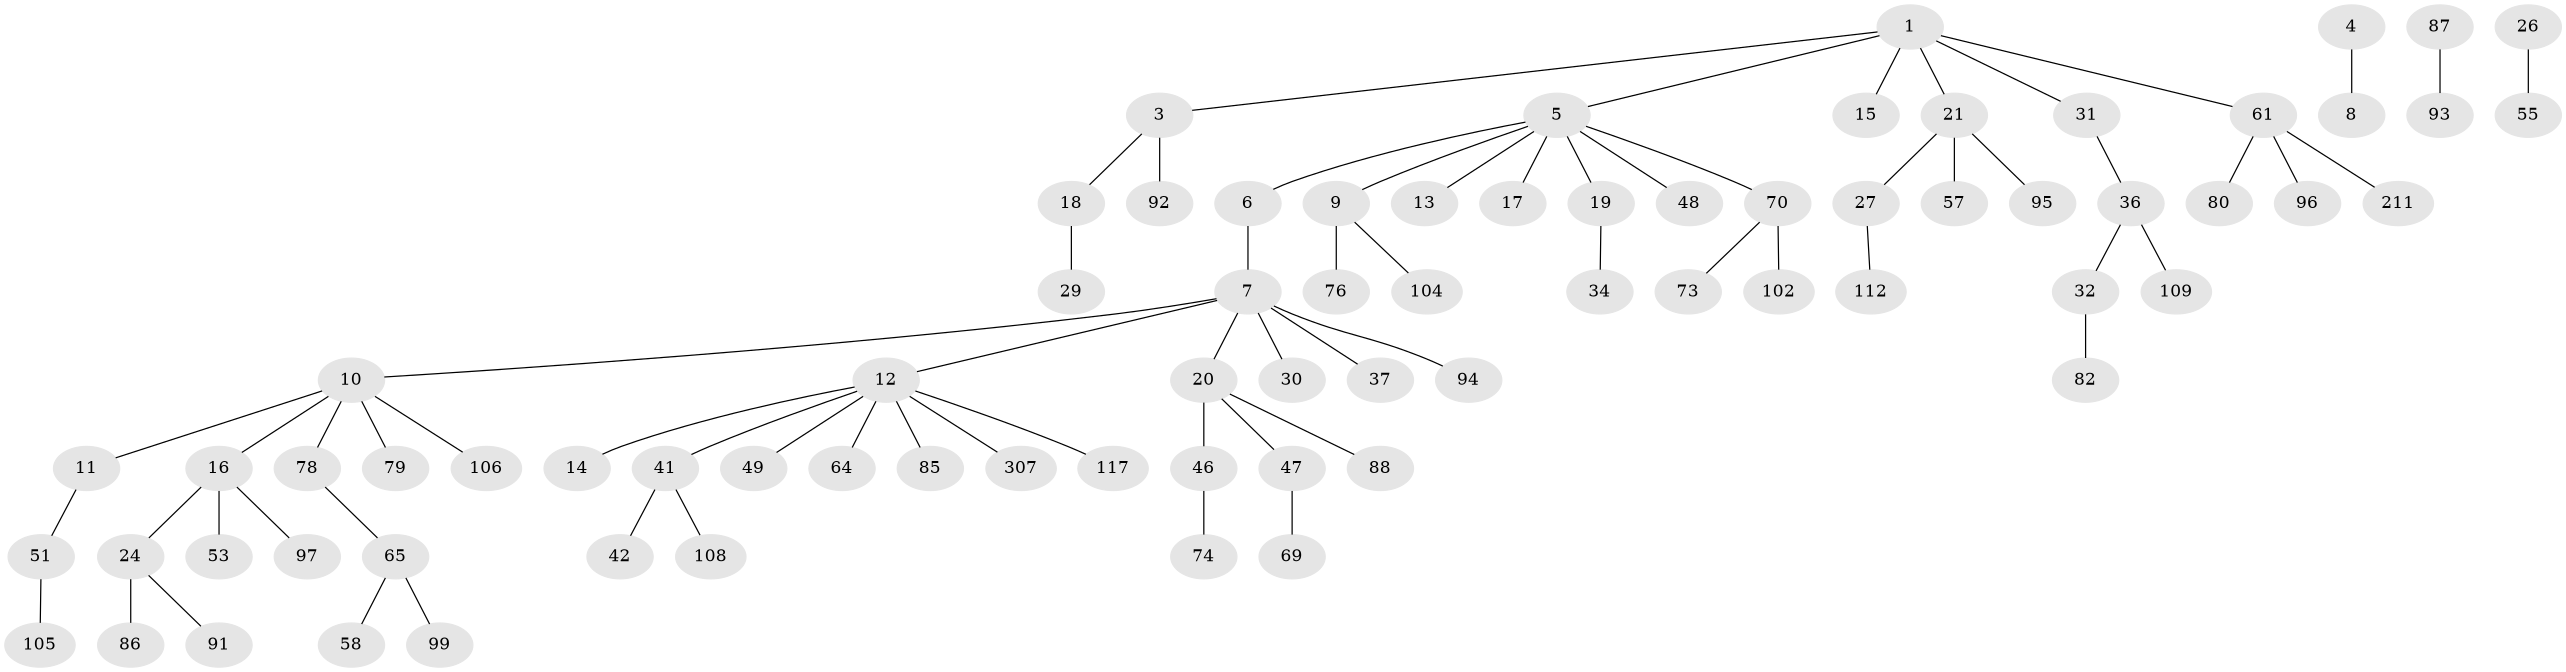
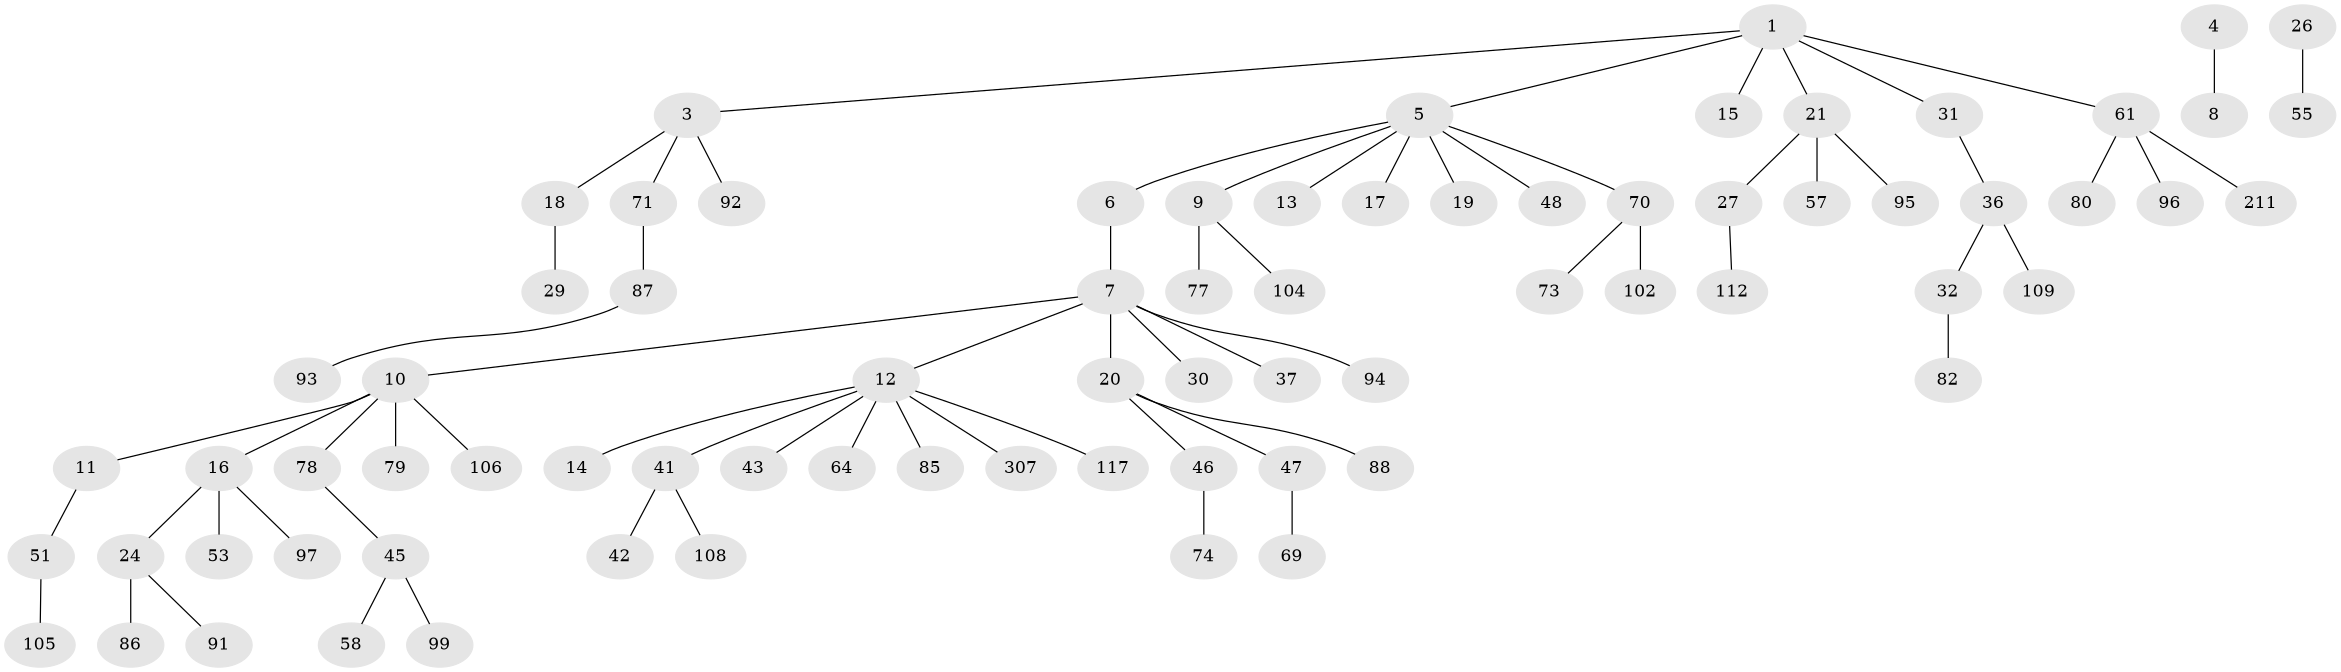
  graph {
    node [color=gray90 style=filled]
    1 [super="+2"]
    3 [super="+44"]
    5 [super="+81"]
    15 [super="+84"]
    21 [super="+52"]
    31 [super="+67"]
    61
    18
+   71
    92
    4 [super="+22"]
    8 [super="+33"]
    6
    9 [super="+60"]
    13 [super="+66"]
    17
    19 [super="+40"]
    48
    70 [super="+89"]
    27 [super="+116"]
    57
    95 [super="+98"]
    36 [super="+59"]
    80 [super="+115"]
    96
    n26 [label=211]
    n27 [label=29 super="+29"]
    87 [super="+90"]
    7 [super="+25"]
-   76 [super="+83"]
+   76 [super="+83" label=77]
    104
-   34 [super="+35"]
    73
    102
    10 [super="+77"]
    12 [super="+23"]
    20 [super="+32"]
    30
    37 [super="+75"]
    94
    11
    16 [super="+68"]
    n43 [label=78]
    79
    106
    14 [super="+39"]
    41 [super="+56"]
-   49
+   49 [label=43]
    64 [super="+110"]
    85
    n51 [label=307]
    117
    46 [super="+100"]
    47 [super="+63"]
    88
    51 [super="+78"]
    24 [super="+62"]
    53
    97
-   45 [super="+54" label=65]
+   45 [super="+54"]
    105
    42 [super="+50"]
    108
    86
    91
    26
    55
    74 [super="+113"]
    69
    112
    n71 [label=32]
    109
    82
    58 [super="+65"]
    99
    93 [super="+101"]
    1 -- 3
    1 -- 5
    1 -- 15
    1 -- 21
    1 -- 31
    1 -- 61
    3 -- 18
+   3 -- 71
    3 -- 92
    5 -- 6
    5 -- 9
    5 -- 13
    5 -- 17
    5 -- 19
    5 -- 48
    5 -- 70
    21 -- 27
    21 -- 57
    21 -- 95
    31 -- 36
    61 -- 80
    61 -- 96
    61 -- n26
    18 -- n27
+   71 -- 87
    4 -- 8
    6 -- 7
    9 -- 76
    9 -- 104
-   19 -- 34
    70 -- 73
    70 -- 102
    27 -- 112
    36 -- n71
    36 -- 109
    87 -- 93
    7 -- 10
    7 -- 12
    7 -- 20
    7 -- 30
    7 -- 37
    7 -- 94
    10 -- 11
    10 -- 16
    10 -- n43
    10 -- 79
    10 -- 106
    12 -- 14
    12 -- 41
    12 -- 49
    12 -- 64
    12 -- 85
    12 -- n51
    12 -- 117
    20 -- 46
    20 -- 47
    20 -- 88
    11 -- 51
    16 -- 24
    16 -- 53
    16 -- 97
    n43 -- 45
    41 -- 42
    41 -- 108
    46 -- 74
    47 -- 69
    51 -- 105
    24 -- 86
    24 -- 91
    45 -- 58
    45 -- 99
    26 -- 55
    n71 -- 82
  }
